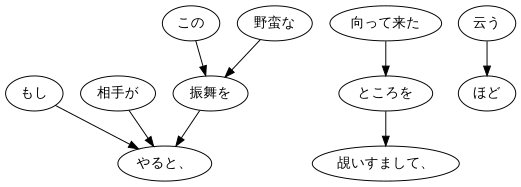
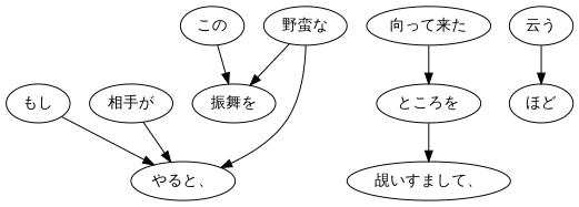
  digraph {
    fontname="Noto Sans"
    node [fontname="Noto Sans"]
    edge [fontname="Noto Sans"]
    n1 [label="もし"]
    n2 [label="やると、"]
    n3 [label="相手が"]
    n4 [label="この"]
    n5 [label="振舞を"]
    n6 [label="野蛮な"]
    n7 [label="向って来た"]
    n8 [label="ところを"]
    n9 [label="覘いすまして、"]
    n10 [label="云う"]
    n11 [label="ほど"]
    n1 -> n2
    n3 -> n2
    n4 -> n5
-   n5 -> n2
+   n6 -> n2
    n6 -> n5
    n7 -> n8
    n8 -> n9
    n10 -> n11
  }
